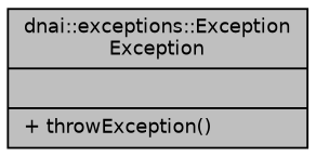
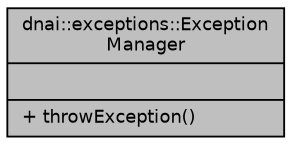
  digraph {
-   n1 [color=black fillcolor=grey75 fontcolor=black fontname=Helvetica fontsize=10 height=0.2 label="{dnai::exceptions::Exception\lException\n||+ throwException()\l}" shape=record style=filled width=0.4]
+   n1 [color=black fillcolor=grey75 fontcolor=black fontname=Helvetica fontsize=10 height=0.2 label="{dnai::exceptions::Exception\lManager\n||+ throwException()\l}" shape=record style=filled width=0.4]
  }
